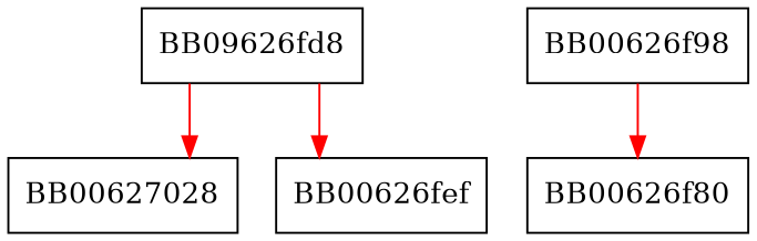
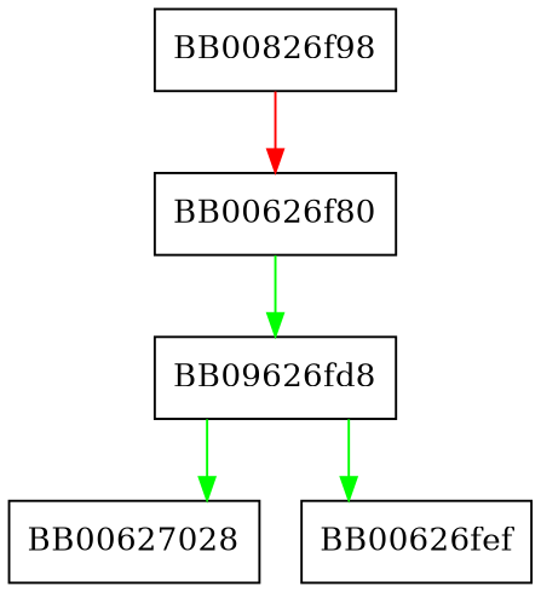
  digraph {
    splines=ortho
    node [shape=box]
    edge [color=green]
    n1 [label=BB09626fd8]
    BB00626f80
    BB00627028
    BB00626fef
-   BB00626f98
-   n1 -> BB00627028 [color=red]
-   n1 -> BB00626fef [color=red]
+   BB00626f98 [label=BB00826f98]
+   n1 -> BB00627028
+   n1 -> BB00626fef
+   BB00626f80 -> n1
    BB00626f98 -> BB00626f80 [color=red]
  }
